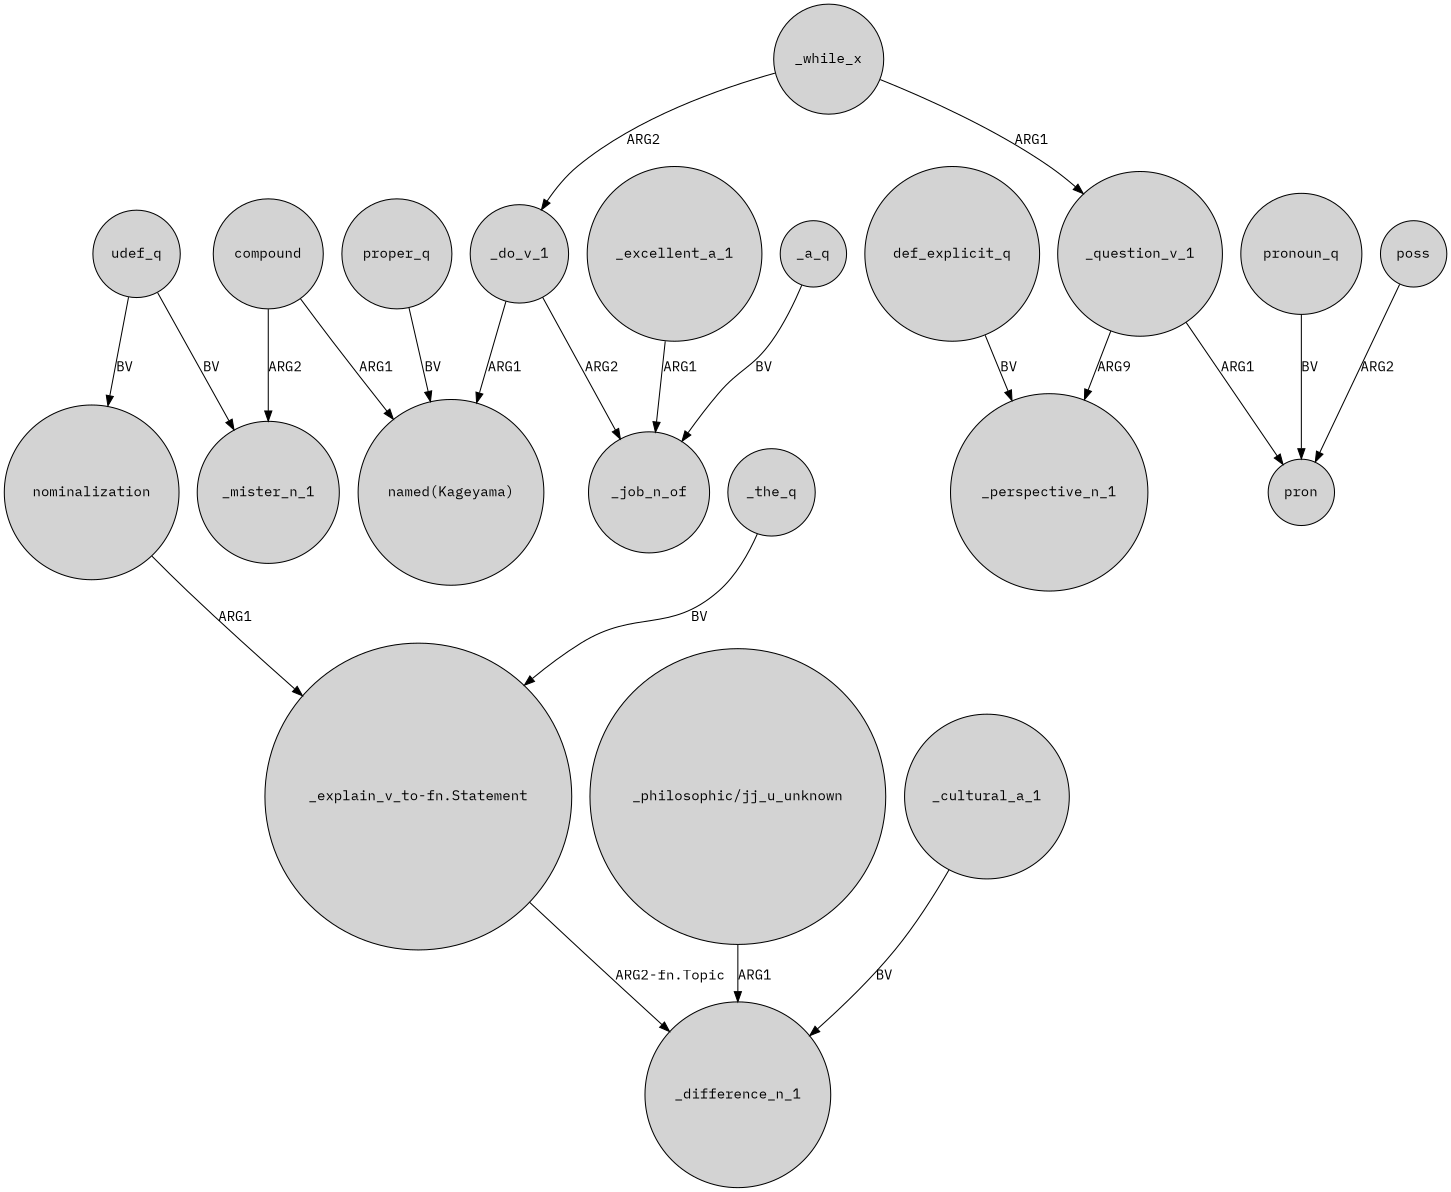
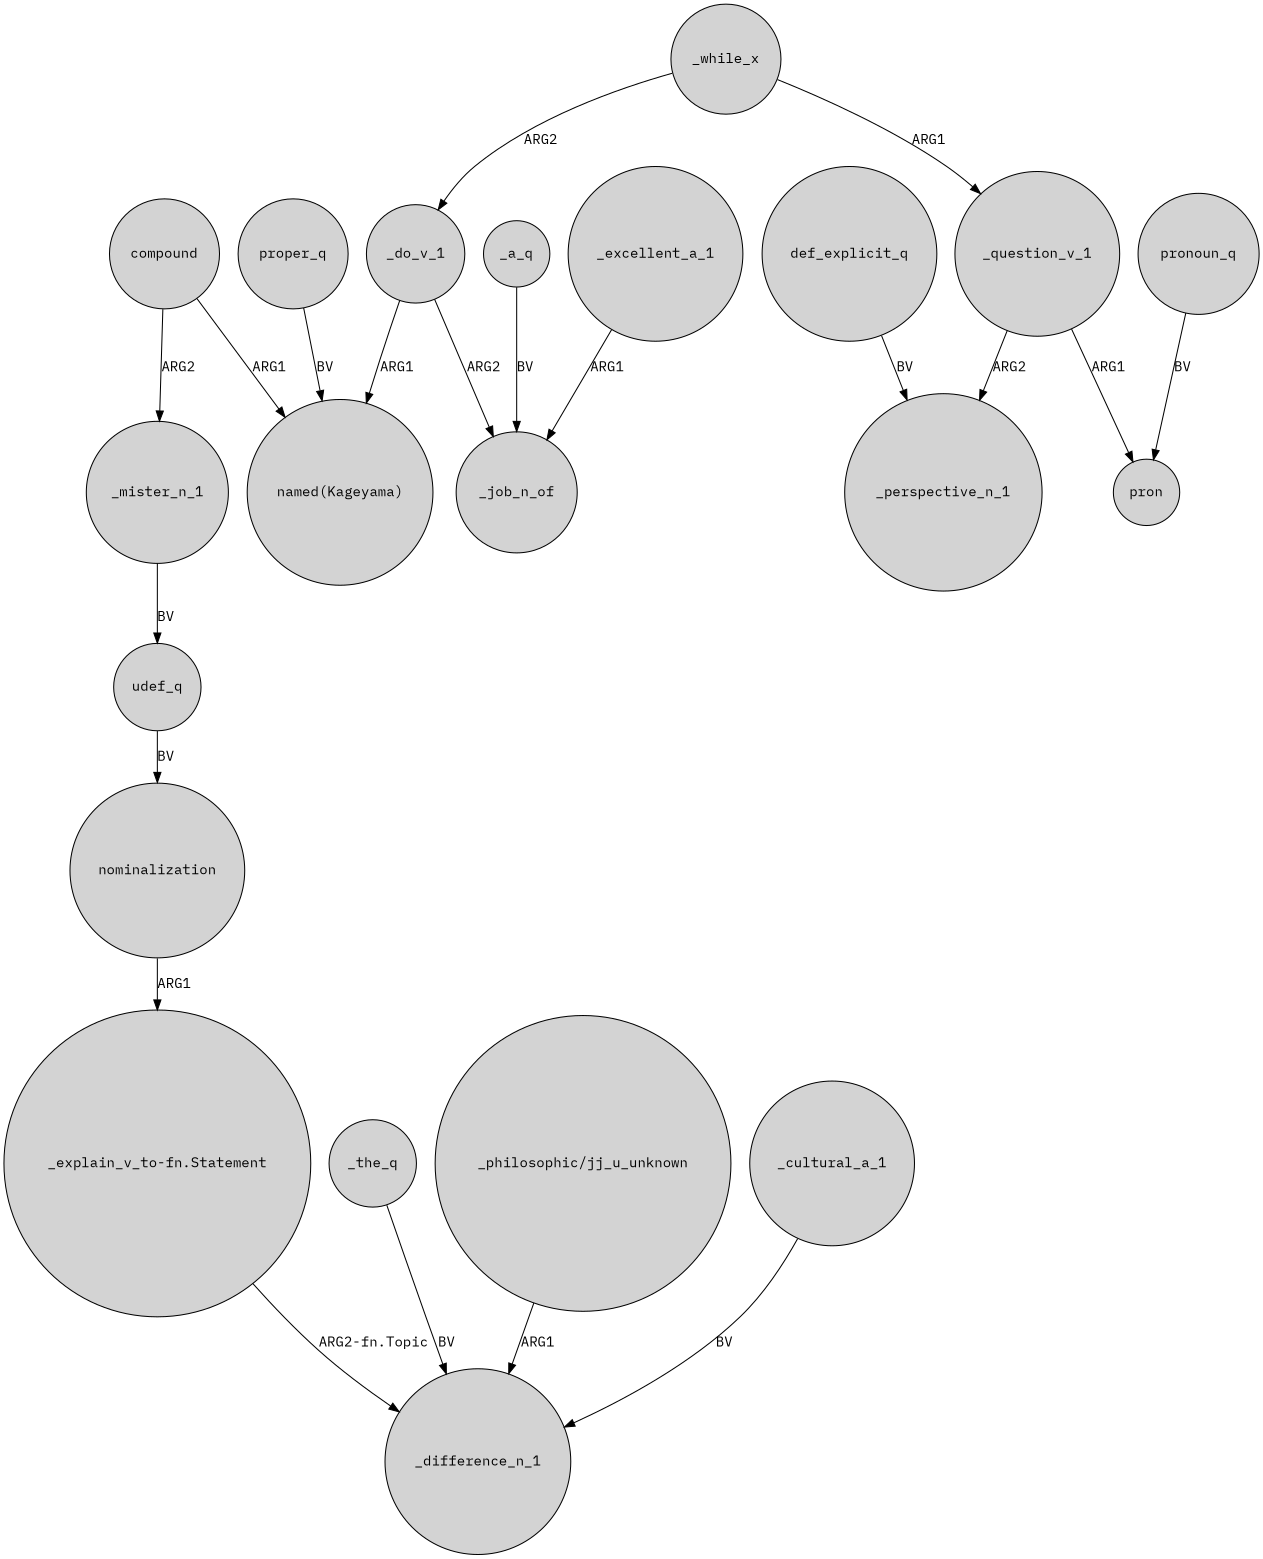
  digraph {
    fontname="IBM Plex Mono"
    node [fontname="IBM Plex Mono" shape=circle style=filled]
    edge [fontname="IBM Plex Mono"]
    _excellent_a_1
    _job_n_of
    nominalization
    "_explain_v_to-fn.Statement"
    _while_x
    _question_v_1
    _do_v_1
    pron
    _perspective_n_1
    "named(Kageyama)"
    compound
    _mister_n_1
-   poss
    _difference_n_1
    _a_q
    udef_q
    pronoun_q
    _the_q
    proper_q
    def_explicit_q
    "_philosophic/jj_u_unknown"
    _cultural_a_1
    _excellent_a_1 -> _job_n_of [label=ARG1]
    nominalization -> "_explain_v_to-fn.Statement" [label=ARG1]
    "_explain_v_to-fn.Statement" -> _difference_n_1 [label="ARG2-fn.Topic"]
    _while_x -> _question_v_1 [label=ARG1]
    _while_x -> _do_v_1 [label=ARG2]
    _question_v_1 -> pron [label=ARG1]
-   _question_v_1 -> _perspective_n_1 [label=ARG9]
+   _question_v_1 -> _perspective_n_1 [label=ARG2]
    _do_v_1 -> _job_n_of [label=ARG2]
    _do_v_1 -> "named(Kageyama)" [label=ARG1]
    compound -> "named(Kageyama)" [label=ARG1]
    compound -> _mister_n_1 [label=ARG2]
-   poss -> pron [label=ARG2]
    _a_q -> _job_n_of [label=BV]
    udef_q -> nominalization [label=BV]
-   udef_q -> _mister_n_1 [label=BV]
+   _mister_n_1 -> udef_q [label=BV]
    pronoun_q -> pron [label=BV]
-   _the_q -> "_explain_v_to-fn.Statement" [label=BV]
+   _the_q -> _difference_n_1 [label=BV]
    proper_q -> "named(Kageyama)" [label=BV]
    def_explicit_q -> _perspective_n_1 [label=BV]
    "_philosophic/jj_u_unknown" -> _difference_n_1 [label=ARG1]
    _cultural_a_1 -> _difference_n_1 [label=BV]
  }
